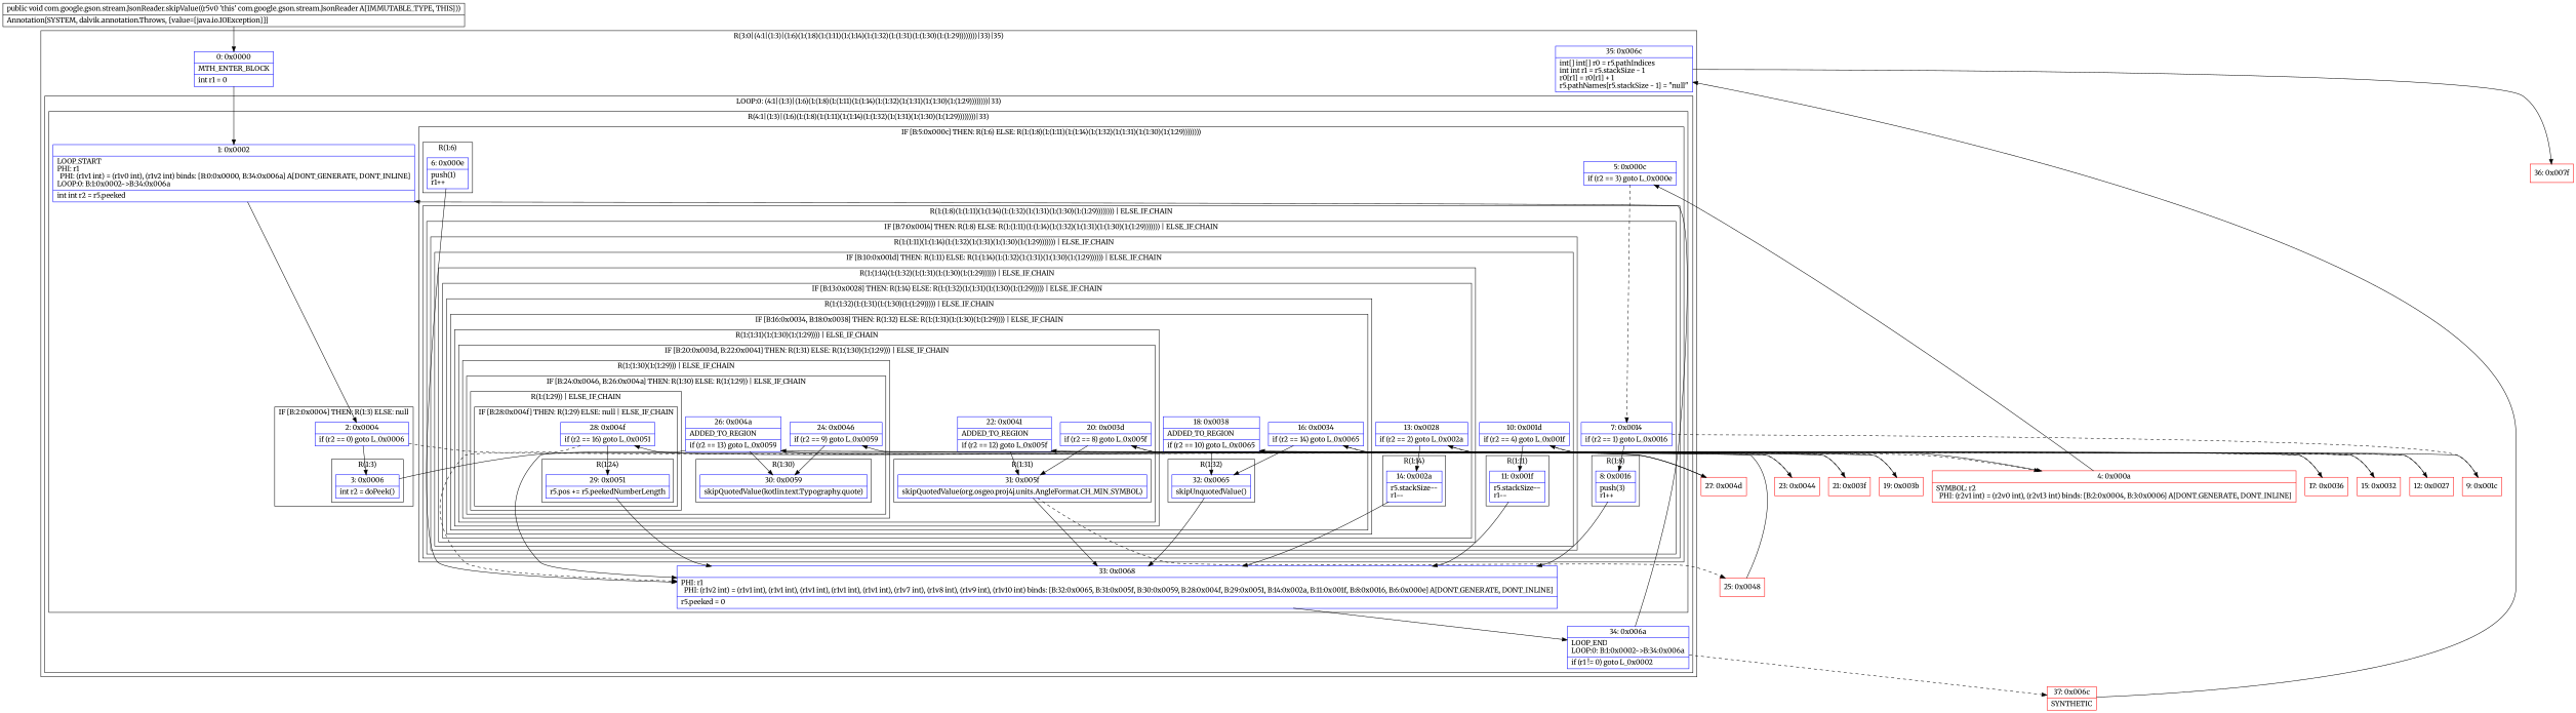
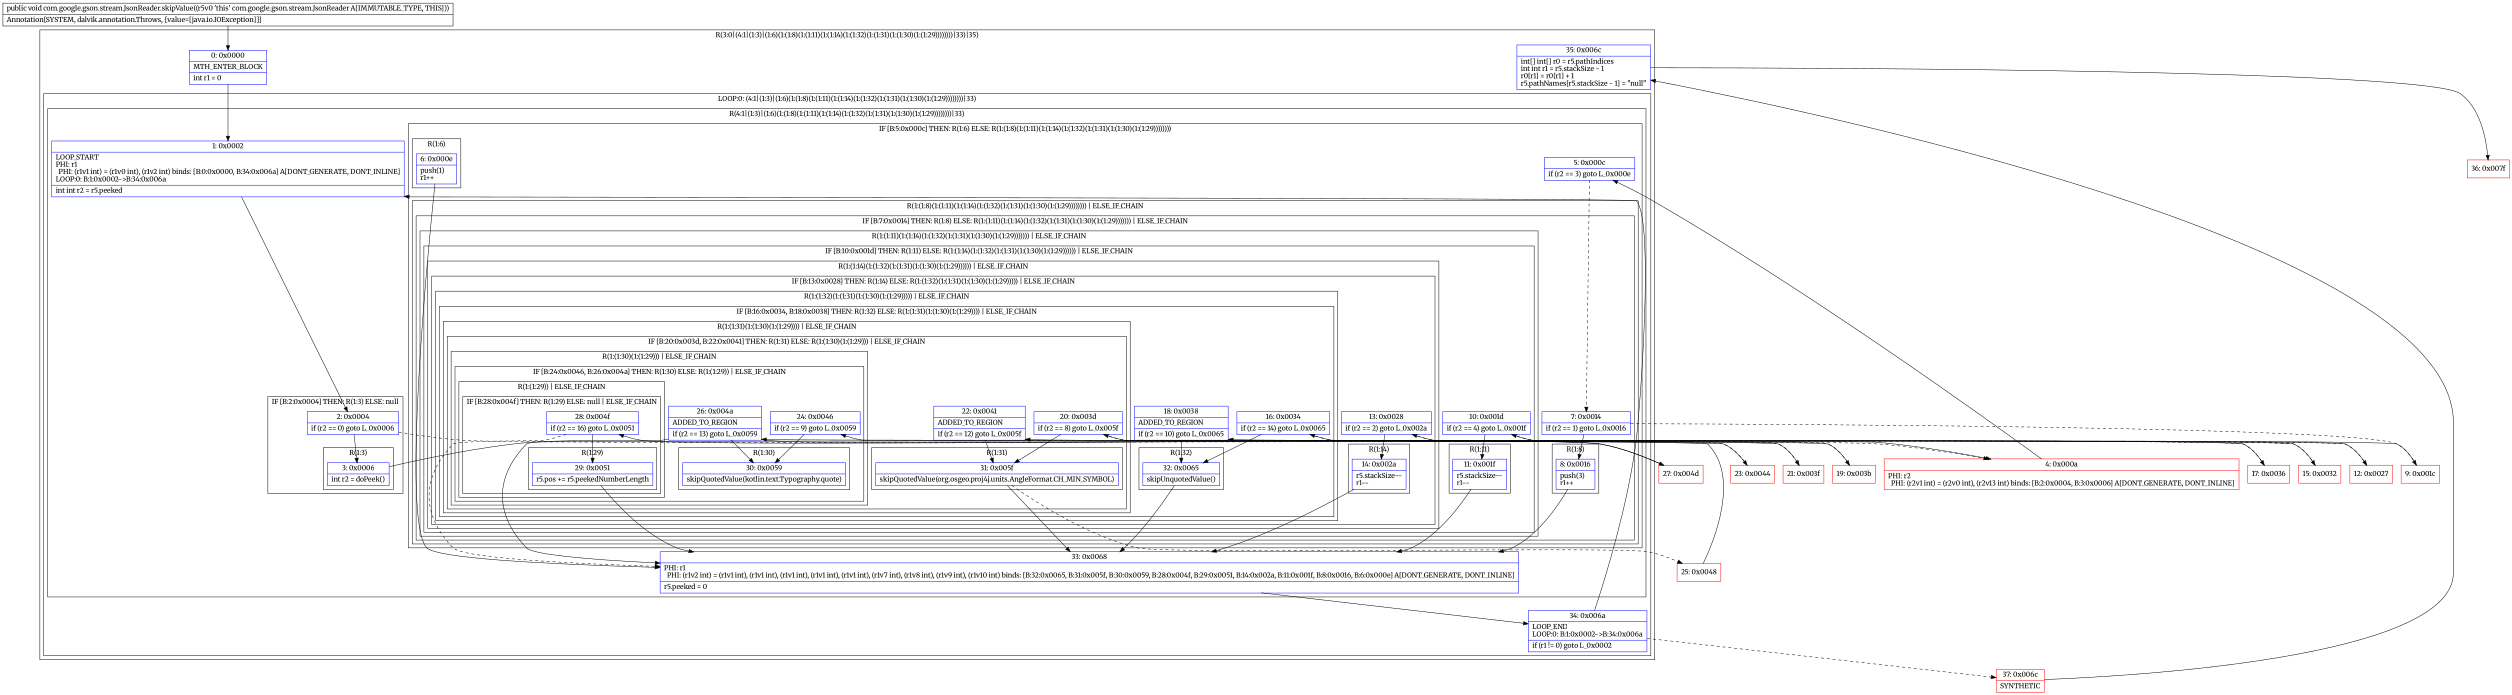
  digraph {
    fontname=Merriweather
    node [color=blue fontname=Merriweather shape=record]
    edge [fontname=Merriweather]
    n1 [label="{3\:\ 0x0006|int r2 = doPeek()\l}"]
    n2 [label="{2\:\ 0x0004|if (r2 == 0) goto L_0x0006\l}"]
    n3 [label="{6\:\ 0x000e|push(1)\lr1++\l}"]
    n4 [label="{8\:\ 0x0016|push(3)\lr1++\l}"]
    n5 [label="{11\:\ 0x001f|r5.stackSize\-\-\lr1\-\-\l}"]
    n6 [label="{14\:\ 0x002a|r5.stackSize\-\-\lr1\-\-\l}"]
    n7 [label="{32\:\ 0x0065|skipUnquotedValue()\l}"]
    n8 [label="{31\:\ 0x005f|skipQuotedValue(org.osgeo.proj4j.units.AngleFormat.CH_MIN_SYMBOL)\l}"]
    n9 [label="{30\:\ 0x0059|skipQuotedValue(kotlin.text.Typography.quote)\l}"]
    n10 [label="{29\:\ 0x0051|r5.pos += r5.peekedNumberLength\l}"]
    n11 [label="{28\:\ 0x004f|if (r2 == 16) goto L_0x0051\l}"]
    n12 [label="{24\:\ 0x0046|if (r2 == 9) goto L_0x0059\l}"]
    n13 [label="{26\:\ 0x004a|ADDED_TO_REGION\l|if (r2 == 13) goto L_0x0059\l}"]
    n14 [label="{20\:\ 0x003d|if (r2 == 8) goto L_0x005f\l}"]
    n15 [label="{22\:\ 0x0041|ADDED_TO_REGION\l|if (r2 == 12) goto L_0x005f\l}"]
    n16 [label="{16\:\ 0x0034|if (r2 == 14) goto L_0x0065\l}"]
    n17 [label="{18\:\ 0x0038|ADDED_TO_REGION\l|if (r2 == 10) goto L_0x0065\l}"]
    n18 [label="{13\:\ 0x0028|if (r2 == 2) goto L_0x002a\l}"]
    n19 [label="{10\:\ 0x001d|if (r2 == 4) goto L_0x001f\l}"]
    n20 [label="{7\:\ 0x0014|if (r2 == 1) goto L_0x0016\l}"]
    n21 [label="{5\:\ 0x000c|if (r2 == 3) goto L_0x000e\l}"]
    n22 [label="{1\:\ 0x0002|LOOP_START\lPHI: r1 \l  PHI: (r1v1 int) = (r1v0 int), (r1v2 int) binds: [B:0:0x0000, B:34:0x006a] A[DONT_GENERATE, DONT_INLINE]\lLOOP:0: B:1:0x0002\-\>B:34:0x006a\l|int int r2 = r5.peeked\l}"]
    n23 [label="{33\:\ 0x0068|PHI: r1 \l  PHI: (r1v2 int) = (r1v1 int), (r1v1 int), (r1v1 int), (r1v1 int), (r1v1 int), (r1v7 int), (r1v8 int), (r1v9 int), (r1v10 int) binds: [B:32:0x0065, B:31:0x005f, B:30:0x0059, B:28:0x004f, B:29:0x0051, B:14:0x002a, B:11:0x001f, B:8:0x0016, B:6:0x000e] A[DONT_GENERATE, DONT_INLINE]\l|r5.peeked = 0\l}"]
    n24 [label="{34\:\ 0x006a|LOOP_END\lLOOP:0: B:1:0x0002\-\>B:34:0x006a\l|if (r1 != 0) goto L_0x0002\l}"]
    n25 [label="{0\:\ 0x0000|MTH_ENTER_BLOCK\l|int r1 = 0\l}"]
    n26 [label="{35\:\ 0x006c|int[] int[] r0 = r5.pathIndices\lint int r1 = r5.stackSize \- 1\lr0[r1] = r0[r1] + 1\lr5.pathNames[r5.stackSize \- 1] = \"null\"\l}"]
-   n27 [color=red label="{4\:\ 0x000a|SYMBOL: r2 \l  PHI: (r2v1 int) = (r2v0 int), (r2v13 int) binds: [B:2:0x0004, B:3:0x0006] A[DONT_GENERATE, DONT_INLINE]\l}"]
+   n27 [color=red label="{4\:\ 0x000a|PHI: r2 \l  PHI: (r2v1 int) = (r2v0 int), (r2v13 int) binds: [B:2:0x0004, B:3:0x0006] A[DONT_GENERATE, DONT_INLINE]\l}"]
    n28 [color=red label="{25\:\ 0x0048}"]
    n29 [color=red label="{27\:\ 0x004d}"]
    n30 [color=red label="{21\:\ 0x003f}"]
    n31 [color=red label="{23\:\ 0x0044}"]
    n32 [color=red label="{17\:\ 0x0036}"]
    n33 [color=red label="{19\:\ 0x003b}"]
    n34 [color=red label="{15\:\ 0x0032}"]
    n35 [color=red label="{12\:\ 0x0027}"]
    n36 [color=red label="{9\:\ 0x001c}"]
    n37 [color=red label="{37\:\ 0x006c|SYNTHETIC\l}"]
    n38 [color=red label="{36\:\ 0x007f}"]
    n39 [label="{public void com.google.gson.stream.JsonReader.skipValue((r5v0 'this' com.google.gson.stream.JsonReader A[IMMUTABLE_TYPE, THIS]))  | Annotation[SYSTEM, dalvik.annotation.Throws, \{value=[java.io.IOException]\}]\l}" color=""]
    subgraph cluster_1 {
      label="R(3:0|(4:1|(1:3)|(1:6)(1:(1:8)(1:(1:11)(1:(1:14)(1:(1:32)(1:(1:31)(1:(1:30)(1:(1:29))))))))|33)|35)"
      n25
      n26
      subgraph cluster_2 {
        label="LOOP:0: (4:1|(1:3)|(1:6)(1:(1:8)(1:(1:11)(1:(1:14)(1:(1:32)(1:(1:31)(1:(1:30)(1:(1:29))))))))|33)"
        n24
        subgraph cluster_3 {
          label="R(4:1|(1:3)|(1:6)(1:(1:8)(1:(1:11)(1:(1:14)(1:(1:32)(1:(1:31)(1:(1:30)(1:(1:29))))))))|33)"
          n22
          n23
          subgraph cluster_4 {
            label="IF [B:2:0x0004] THEN: R(1:3) ELSE: null"
            n2
            subgraph cluster_5 {
              label="R(1:3)"
              n1
            }
          }
          subgraph cluster_6 {
            label="IF [B:5:0x000c] THEN: R(1:6) ELSE: R(1:(1:8)(1:(1:11)(1:(1:14)(1:(1:32)(1:(1:31)(1:(1:30)(1:(1:29))))))))"
            n21
            subgraph cluster_7 {
              label="R(1:6)"
              n3
            }
            subgraph cluster_8 {
              label="R(1:(1:8)(1:(1:11)(1:(1:14)(1:(1:32)(1:(1:31)(1:(1:30)(1:(1:29)))))))) | ELSE_IF_CHAIN\l"
              subgraph cluster_9 {
                label="IF [B:7:0x0014] THEN: R(1:8) ELSE: R(1:(1:11)(1:(1:14)(1:(1:32)(1:(1:31)(1:(1:30)(1:(1:29))))))) | ELSE_IF_CHAIN\l"
                n20
                subgraph cluster_10 {
                  label="R(1:8)"
                  n4
                }
                subgraph cluster_11 {
                  label="R(1:(1:11)(1:(1:14)(1:(1:32)(1:(1:31)(1:(1:30)(1:(1:29))))))) | ELSE_IF_CHAIN\l"
                  subgraph cluster_12 {
                    label="IF [B:10:0x001d] THEN: R(1:11) ELSE: R(1:(1:14)(1:(1:32)(1:(1:31)(1:(1:30)(1:(1:29)))))) | ELSE_IF_CHAIN\l"
                    n19
                    subgraph cluster_13 {
                      label="R(1:11)"
                      n5
                    }
                    subgraph cluster_14 {
                      label="R(1:(1:14)(1:(1:32)(1:(1:31)(1:(1:30)(1:(1:29)))))) | ELSE_IF_CHAIN\l"
                      subgraph cluster_15 {
                        label="IF [B:13:0x0028] THEN: R(1:14) ELSE: R(1:(1:32)(1:(1:31)(1:(1:30)(1:(1:29))))) | ELSE_IF_CHAIN\l"
                        n18
                        subgraph cluster_16 {
                          label="R(1:14)"
                          n6
                        }
                        subgraph cluster_17 {
                          label="R(1:(1:32)(1:(1:31)(1:(1:30)(1:(1:29))))) | ELSE_IF_CHAIN\l"
                          subgraph cluster_18 {
                            label="IF [B:16:0x0034, B:18:0x0038] THEN: R(1:32) ELSE: R(1:(1:31)(1:(1:30)(1:(1:29)))) | ELSE_IF_CHAIN\l"
                            n16
                            n17
                            subgraph cluster_19 {
                              label="R(1:32)"
                              n7
                            }
                            subgraph cluster_20 {
                              label="R(1:(1:31)(1:(1:30)(1:(1:29)))) | ELSE_IF_CHAIN\l"
                              subgraph cluster_21 {
                                label="IF [B:20:0x003d, B:22:0x0041] THEN: R(1:31) ELSE: R(1:(1:30)(1:(1:29))) | ELSE_IF_CHAIN\l"
                                n14
                                n15
                                subgraph cluster_22 {
                                  label="R(1:31)"
                                  n8
                                }
                                subgraph cluster_23 {
                                  label="R(1:(1:30)(1:(1:29))) | ELSE_IF_CHAIN\l"
                                  subgraph cluster_24 {
                                    label="IF [B:24:0x0046, B:26:0x004a] THEN: R(1:30) ELSE: R(1:(1:29)) | ELSE_IF_CHAIN\l"
                                    n12
                                    n13
                                    subgraph cluster_25 {
                                      label="R(1:30)"
                                      n9
                                    }
                                    subgraph cluster_26 {
                                      label="R(1:(1:29)) | ELSE_IF_CHAIN\l"
                                      subgraph cluster_27 {
                                        label="IF [B:28:0x004f] THEN: R(1:29) ELSE: null | ELSE_IF_CHAIN\l"
                                        n11
                                        subgraph cluster_28 {
-                                         label="R(1:24)"
+                                         label="R(1:29)"
                                          n10
                                        }
                                      }
                                    }
                                  }
                                }
                              }
                            }
                          }
                        }
                      }
                    }
                  }
                }
              }
            }
          }
        }
      }
    }
    n1 -> n27
    n2 -> n1
    n2 -> n27 [style=dashed]
    n3 -> n23
    n4 -> n23
    n5 -> n23
    n6 -> n23
    n7 -> n23
    n8 -> n23
    n8 -> n28 [style=dashed]
    n10 -> n23
    n11 -> n10
    n11 -> n23 [style=dashed]
    n12 -> n9
    n13 -> n9
    n13 -> n23
    n13 -> n29 [style=solid]
    n14 -> n8
    n14 -> n30 [style=dashed]
    n15 -> n8
    n15 -> n31 [style=dashed]
    n16 -> n7
    n16 -> n32 [style=dashed]
    n17 -> n7
    n17 -> n33 [style=dashed]
    n18 -> n6
    n18 -> n34 [style=dashed]
    n19 -> n5
    n19 -> n35 [style=dashed]
    n20 -> n4
    n20 -> n36 [style=dashed]
    n21 -> n20 [style=dashed]
    n22 -> n2
    n23 -> n24
    n24 -> n22
    n24 -> n37 [style=dashed]
    n25 -> n22
    n26 -> n38
    n27 -> n21
    n28 -> n13
    n29 -> n11
    n30 -> n15
    n31 -> n12
    n32 -> n17
    n33 -> n14
    n34 -> n16
    n35 -> n18
    n36 -> n19
    n37 -> n26
    n39 -> n25
  }
